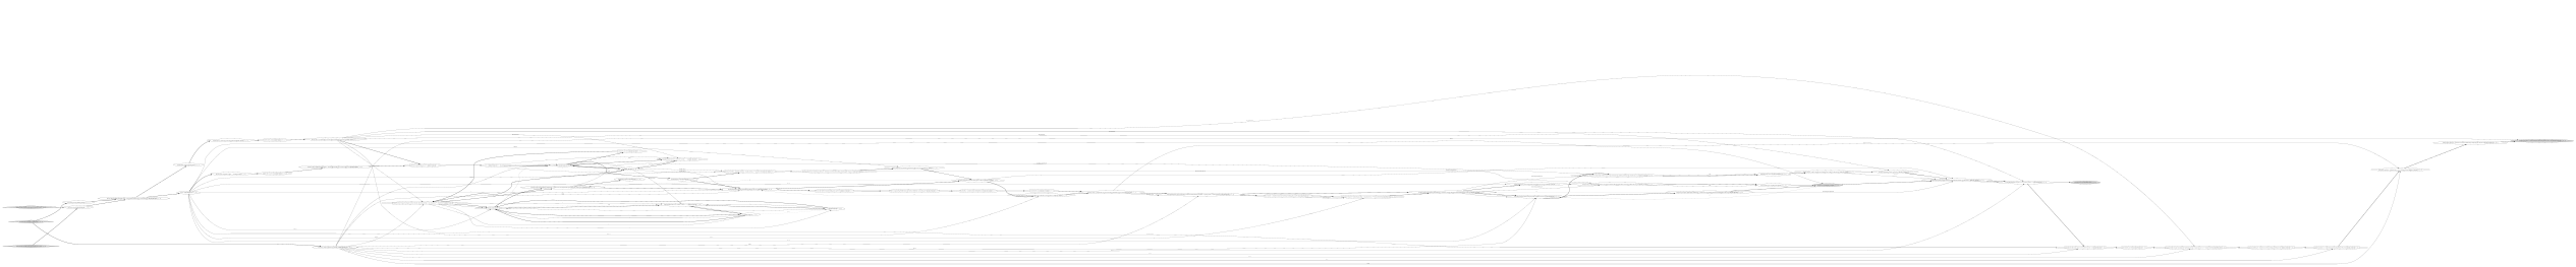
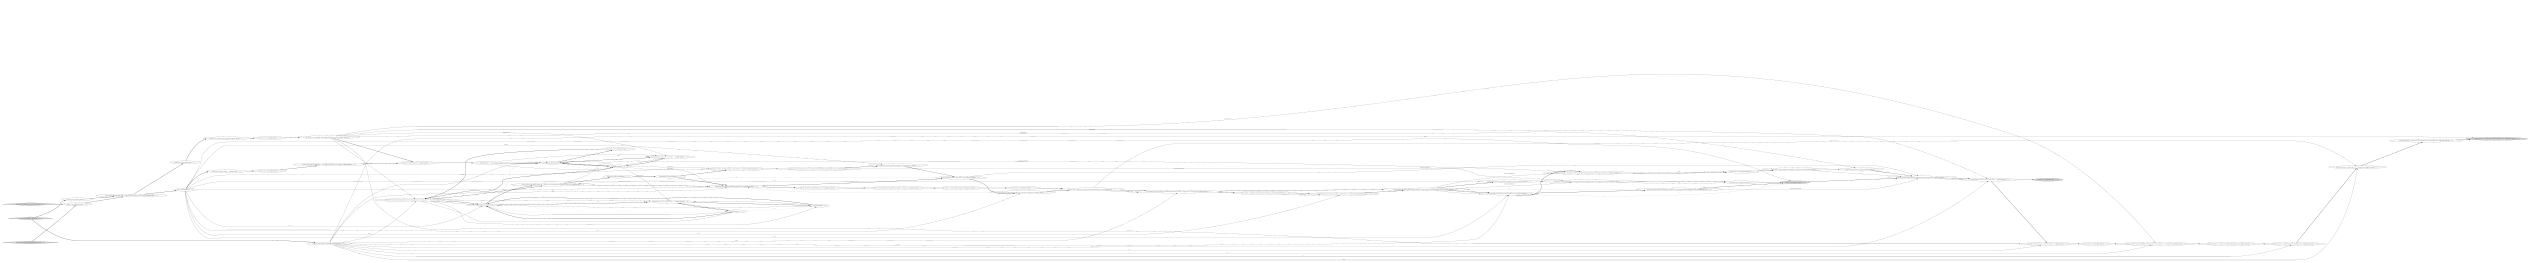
  digraph {
    fontname=Montserrat
    rankdir=LR
    node [fillcolor=white fontname=Montserrat shape=ellipse style=filled]
    edge [fontname=Montserrat style=bold]
    n1 [label="leader.copyConfigFile(CONF_DIR + \"solrconfig-leader3.xml\",\"solrconfig.xml\")@@@5@@@['1', '1', '1']"]
    n2 [label="leaderJetty.stop()@@@6@@@['0', '0', '1']"]
    n3 [label="nDocs--@@@6@@@['1', '1', '0']"]
    n4 [label="leaderJetty = createAndStartJetty(leader)@@@7@@@['0', '0', '1']"]
    n5 [fillcolor=lightgray label="{resetFactory()}@@@34@@@['1', '1', '0']"]
    n6 [label="NamedList<Object> leaderQueryRsp = rQuery(nDocs,\"*:*\",leaderClient)@@@20@@@['0', '1', '0']"]
    n7 [label="NamedList<Object> followerQueryRsp = rQuery(nDocs,\"*:*\",followerClient)@@@28@@@['1', '1', '0']"]
    n8 [label="assertEquals(docs,followerQueryResult.getNumFound())@@@29@@@['1', '0', '1']"]
    n9 [label="follower.copyConfigFile(follower.getSolrConfigFile(),\"solrconfig.xml\")@@@24@@@['1', '1', '0']"]
    n10 [label="assertEquals(docs,leaderQueryResult.getNumFound())@@@19@@@['1', '0', '1']"]
    n11 [label="assertEquals(nDocs,followerQueryResult.getNumFound())@@@30@@@['0', '1', '0']"]
    n12 [label="assertEquals(nDocs,leaderQueryResult.getNumFound())@@@22@@@['0', '1', '0']"]
    n13 [label="leaderClient.deleteByQuery(\"*:*\")@@@7@@@['1', '1', '0']"]
    n14 [label="i < nDocs@@@15@@@['1', '1', '0']" shape=diamond]
    n15 [fillcolor=lightgray label="assertEquals(docs + 2,followerQueryResult.getNumFound())@@@45@@@['0', '0', '1']"]
    n16 [label="leaderClient.commit()@@@14@@@['0', '0', '1']"]
    n17 [label="@SuppressWarnings({\"rawtypes\"}) NamedList leaderQueryRsp = rQuery(docs,\"*:*\",leaderClient)@@@15@@@['1', '1', '1']"]
    n18 [label="SolrDocumentList leaderQueryResult = (SolrDocumentList)leaderQueryRsp.get(\"response\")@@@18@@@['1', '1', '1']"]
    n19 [label="index(leaderClient,\"id\",i,\"name\",\"name = \" + i)@@@16@@@['1', '1', '0']"]
    n20 [label="i++@@@16@@@['0', '1', '0']"]
    n21 [label="i++@@@16@@@['1', '0', '0']"]
    n22 [label="SolrDocumentList followerQueryResult = (SolrDocumentList)followerQueryRsp.get(\"response\")@@@33@@@['1', '0', '0']"]
    n23 [label="SolrDocumentList followerQueryResult = (SolrDocumentList)followerQueryRsp.get(\"response\")@@@28@@@['1', '1', '1']"]
    n24 [label="assertEquals(version,getIndexVersion(leaderClient).get(\"indexversion\"))@@@34@@@['1', '0', '1']"]
    n25 [label="String cmp = BaseDistributedSearchTestCase.compare(leaderQueryResult,followerQueryResult,0,null)@@@30@@@['0', '0', '1']"]
    n26 [label="String cmp = BaseDistributedSearchTestCase.compare(leaderQueryResult,followerQueryResult,0,null)@@@31@@@['0', '1', '0']"]
    n27 [label="index(leaderClient,\"id\",docs + 10,\"name\",\"name = 1\")@@@35@@@['1', '0', '1']"]
    n28 [label="useFactory(null)@@@3@@@['1', '1', '0']"]
    n29 [label="int i = 0@@@11@@@['1', '1', '1']"]
    n30 [label="i++@@@13@@@['1', '1', '1']"]
    n31 [label="index(leaderClient,\"id\",i,\"name\",\"name = \" + i)@@@13@@@['0', '0', '1']"]
    n32 [label="i < docs@@@12@@@['1', '1', '1']" shape=diamond]
    n33 [label="SolrDocumentList leaderQueryResult = (SolrDocumentList)leaderQueryRsp.get(\"response\")@@@21@@@['0', '1', '0']"]
    n34 [label="assertEquals(null,cmp)@@@31@@@['0', '0', '1']"]
    n35 [label="Object version = getIndexVersion(leaderClient).get(\"indexversion\")@@@32@@@['0', '0', '1']"]
    n36 [fillcolor=lightgray label="{resetFactory()}@@@38@@@['1', '0', '0']"]
    n37 [label="assertEquals(null,cmp)@@@32@@@['0', '1', '0']"]
    n38 [label="followerClient = createNewSolrClient(followerJetty.getLocalPort())@@@27@@@['1', '1', '0']"]
    n39 [label="leaderClient.close()@@@8@@@['0', '0', '1']"]
    n40 [label="leaderClient = createNewSolrClient(leaderJetty.getLocalPort())@@@9@@@['0', '0', '1']"]
    n41 [label="leaderClient.deleteByQuery(\"*:*\")@@@10@@@['1', '1', '1']"]
    n42 [fillcolor=lightgray label="doTestReplicateAfterStartupWithNoActivity['1', '0', '0']" shape=diamond]
    n43 [label="leaderJetty.stop()@@@18@@@['1', '1', '0']"]
    n44 [label="leaderJetty.start()@@@19@@@['1', '1', '0']"]
    n45 [label="followerClient = createNewSolrClient(followerJetty.getLocalPort())@@@24@@@['1', '1', '1']"]
    n46 [label="@SuppressWarnings({\"rawtypes\"}) NamedList followerQueryRsp = rQuery(docs,\"*:*\",followerClient)@@@25@@@['1', '1', '1']"]
    n47 [label="followerQueryRsp = rQuery(docs + 2,\"*:*\",followerClient)@@@43@@@['0', '0', '1']"]
    n48 [label="followerQueryResult = (SolrDocumentList)followerQueryRsp.get(\"response\")@@@44@@@['0', '0', '1']"]
    n49 [label="followerJetty = createAndStartJetty(follower)@@@22@@@['0', '0', '1']"]
    n50 [label="followerClient.close()@@@23@@@['0', '0', '1']"]
    n51 [label="leader.copyConfigFile(CONF_DIR + \"solrconfig-leader2.xml\",\"solrconfig.xml\")@@@9@@@['1', '1', '0']"]
    n52 [label="index(leaderClient,\"id\",docs + 20,\"name\",\"name = 2\")@@@36@@@['0', '0', '1']"]
    n53 [label="leaderClient.commit()@@@37@@@['0', '0', '1']"]
    n54 [label="reloadCore(leaderClient,\"collection1\")@@@33@@@['0', '0', '1']"]
    n55 [label="follower.setTestPort(leaderJetty.getLocalPort())@@@23@@@['1', '1', '0']"]
    n56 [label="follower.setTestPort(leaderJetty.getLocalPort())@@@20@@@['0', '0', '1']"]
    n57 [label="@SuppressWarnings({\"rawtypes\"}) NamedList resp = rQuery(docs + 2,\"*:*\",leaderClient)@@@38@@@['0', '0', '1']"]
    n58 [label="leaderQueryResult = (SolrDocumentList)resp.get(\"response\")@@@41@@@['0', '0', '1']"]
    n59 [label="follower.copyConfigFile(follower.getSolrConfigFile(),\"solrconfig.xml\")@@@21@@@['0', '0', '1']"]
    n60 [fillcolor=lightgray label="doTestReplicateAfterStartupWithNoActivity['0', '1', '0']" shape=diamond]
    n61 [label="leaderClient.commit()@@@8@@@['1', '1', '0']"]
    n62 [label="assertEquals(docs + 2,leaderQueryResult.getNumFound())@@@42@@@['0', '0', '1']"]
    n63 [label="int docs = TEST_NIGHTLY? 200000: 10@@@3@@@['0', '0', '1']"]
    n64 [label="followerJetty.stop()@@@4@@@['0', '0', '1']"]
    n65 [fillcolor=lightgray label="doTestReplicateAfterCoreReload['0', '0', '1']" shape=diamond]
    n1 -> n2
    n1 -> n3
    n2 -> n4
    n3 -> n5 [label=nDocs style=solid]
    n3 -> n6 [label=nDocs style=solid]
    n3 -> n7 [label=nDocs style=solid]
    n3 -> n8 [label=nDocs style=solid]
    n3 -> n9 [label=nDocs style=solid]
    n3 -> n10 [label=nDocs style=solid]
    n3 -> n11 [label=nDocs style=solid]
    n3 -> n12 [label=nDocs style=solid]
    n3 -> n13
    n3 -> n14 [label=nDocs style=solid]
    n4 -> n39
    n5 -> n8 [label=0 style=dashed]
    n5 -> n24
    n6 -> n33
    n7 -> n23
    n8 -> n22
    n8 -> n25
    n9 -> n10 [label=0 style=dashed]
    n9 -> n45
    n10 -> n55
    n10 -> n56
    n11 -> n26
    n12 -> n55
    n13 -> n61
    n14 -> n18
    n14 -> n19
    n14 -> n19 [label=true style=dotted]
-   n14 -> n21 [label=true]
+   n14 -> n21 [label=true style=dotted]
    n14 -> n32 [label=0 style=dashed]
    n16 -> n17
    n17 -> n14 [label=i style=solid]
    n17 -> n14
    n17 -> n18
    n17 -> n19 [label=i style=solid]
    n17 -> n20 [label=i style=solid]
    n17 -> n21 [label=i style=solid]
    n18 -> n10
    n18 -> n25 [label=leaderQueryResult style=solid]
    n18 -> n43
    n19 -> n20
    n19 -> n21
    n20 -> n14 [label=i style=solid]
    n20 -> n14
    n20 -> n19 [label=i style=solid]
    n21 -> n14 [label=i style=solid]
    n21 -> n14
    n21 -> n19 [label=i style=solid]
    n21 -> n20 [label=true style=dotted]
    n22 -> n5
    n22 -> n23 [label=0 style=dashed]
    n22 -> n24 [label=followerQueryResult style=solid]
    n23 -> n8
    n23 -> n8 [label=followerClient style=solid]
    n23 -> n11
    n23 -> n25 [label=followerQueryResult style=solid]
    n23 -> n26 [label=followerQueryResult style=solid]
    n24 -> n27 [label=cmp style=solid]
    n24 -> n27
    n25 -> n34 [label=cmp style=solid]
    n25 -> n34
    n26 -> n37 [label=cmp style=solid]
    n26 -> n37
    n27 -> n36
    n27 -> n52
    n28 -> n1
    n29 -> n30 [label=i style=solid]
    n29 -> n31 [label=i style=solid]
    n29 -> n32 [label=i style=solid]
    n29 -> n32
    n30 -> n6 [label=leaderClient style=solid]
    n30 -> n10 [label=leaderClient style=solid]
    n30 -> n17
    n30 -> n19 [label=leaderClient style=solid]
    n30 -> n31 [label=i style=solid]
    n30 -> n32 [label=i style=solid]
    n30 -> n32
    n31 -> n30
    n32 -> n16
    n32 -> n30 [label=true style=dotted]
    n32 -> n30
    n32 -> n31 [label=true style=dotted]
    n32 -> n31
    n33 -> n12
    n33 -> n26 [label=leaderQueryResult style=solid]
    n34 -> n35
    n35 -> n24 [label=version style=solid]
    n35 -> n54
    n37 -> n5
    n38 -> n7
    n38 -> n7 [label=followerClient style=solid]
    n39 -> n40
    n40 -> n17 [label=leaderClient style=solid]
    n40 -> n27 [label=leaderClient style=solid]
    n40 -> n31 [label=leaderClient style=solid]
    n40 -> n41
    n40 -> n52 [label=leaderClient style=solid]
    n40 -> n54 [label=leaderClient style=solid]
    n40 -> n57 [label=leaderClient style=solid]
    n41 -> n29
    n42 -> n28
-   n32 -> n44
+   n43 -> n44
    n44 -> n6
    n44 -> n10
    n45 -> n46
    n45 -> n46 [label=followerClient style=solid]
    n45 -> n47 [label=followerClient style=solid]
    n46 -> n23
    n46 -> n38
    n47 -> n48
    n48 -> n15
    n49 -> n50
    n50 -> n45
    n51 -> n41
    n52 -> n53
    n53 -> n57
    n54 -> n24
    n55 -> n9
    n55 -> n18 [label=0 style=dashed]
    n55 -> n24 [label=leaderQueryResult style=solid]
    n56 -> n59
    n57 -> n58
    n58 -> n62
    n59 -> n49
    n60 -> n28
    n61 -> n51
    n62 -> n47
    n63 -> n8 [label=docs style=solid]
    n63 -> n10 [label=docs style=solid]
    n63 -> n15 [label=docs style=solid]
    n63 -> n17 [label=docs style=solid]
    n63 -> n27 [label=docs style=solid]
    n63 -> n32 [label=docs style=solid]
    n63 -> n46 [label=docs style=solid]
    n63 -> n47 [label=docs style=solid]
    n63 -> n52 [label=docs style=solid]
    n63 -> n57 [label=docs style=solid]
    n63 -> n62 [label=docs style=solid]
    n64 -> n1
    n65 -> n63
    n65 -> n64
  }
